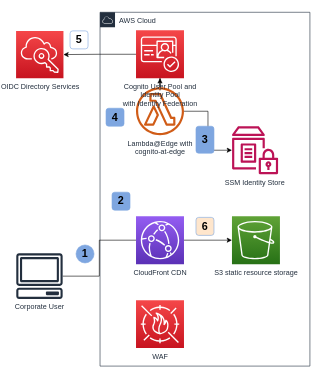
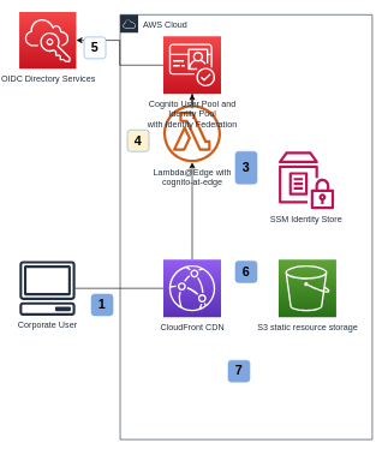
  <mxCell id="0" />
  <mxCell id="1" parent="0" />
  <mxCell id="2" value="AWS Cloud" style="points=[[0,0],[0.25,0],[0.5,0],[0.75,0],[1,0],[1,0.25],[1,0.5],[1,0.75],[1,1],[0.75,1],[0.5,1],[0.25,1],[0,1],[0,0.75],[0,0.5],[0,0.25]];outlineConnect=0;gradientColor=none;html=1;whiteSpace=wrap;fontSize=12;fontStyle=0;shape=mxgraph.aws4.group;grIcon=mxgraph.aws4.group_aws_cloud;strokeColor=#232F3E;fillColor=none;verticalAlign=top;align=left;spacingLeft=30;fontColor=#232F3E;dashed=0;" vertex="1" parent="1"><mxGeometry x="160" y="20" width="350" height="590" as="geometry" /></mxCell>
- <mxCell id="4" style="edgeStyle=orthogonalEdgeStyle;rounded=0;orthogonalLoop=1;jettySize=auto;html=1;" edge="1" parent="1" source="5" target="6"><mxGeometry relative="1" as="geometry" /></mxCell>
+ <mxCell id="3" style="edgeStyle=orthogonalEdgeStyle;rounded=0;orthogonalLoop=1;jettySize=auto;html=1;" edge="1" parent="1" source="5" target="9"><mxGeometry relative="1" as="geometry" /></mxCell>
  <mxCell id="5" value="CloudFront CDN" style="points=[[0,0,0],[0.25,0,0],[0.5,0,0],[0.75,0,0],[1,0,0],[0,1,0],[0.25,1,0],[0.5,1,0],[0.75,1,0],[1,1,0],[0,0.25,0],[0,0.5,0],[0,0.75,0],[1,0.25,0],[1,0.5,0],[1,0.75,0]];outlineConnect=0;fontColor=#232F3E;gradientColor=#945DF2;gradientDirection=north;fillColor=#5A30B5;strokeColor=#ffffff;dashed=0;verticalLabelPosition=bottom;verticalAlign=top;align=center;html=1;fontSize=12;fontStyle=0;aspect=fixed;shape=mxgraph.aws4.resourceIcon;resIcon=mxgraph.aws4.cloudfront;" vertex="1" parent="1"><mxGeometry x="220" y="360" width="80" height="80" as="geometry" /></mxCell>
  <mxCell id="6" value="S3 static resource storage" style="points=[[0,0,0],[0.25,0,0],[0.5,0,0],[0.75,0,0],[1,0,0],[0,1,0],[0.25,1,0],[0.5,1,0],[0.75,1,0],[1,1,0],[0,0.25,0],[0,0.5,0],[0,0.75,0],[1,0.25,0],[1,0.5,0],[1,0.75,0]];outlineConnect=0;fontColor=#232F3E;gradientColor=#60A337;gradientDirection=north;fillColor=#277116;strokeColor=#ffffff;dashed=0;verticalLabelPosition=bottom;verticalAlign=top;align=center;html=1;fontSize=12;fontStyle=0;aspect=fixed;shape=mxgraph.aws4.resourceIcon;resIcon=mxgraph.aws4.s3;" vertex="1" parent="1"><mxGeometry x="380" y="360" width="80" height="80" as="geometry" /></mxCell>
- <mxCell id="7" style="edgeStyle=orthogonalEdgeStyle;rounded=0;orthogonalLoop=1;jettySize=auto;html=1;" edge="1" parent="1" source="9" target="14"><mxGeometry relative="1" as="geometry" /></mxCell>
  <mxCell id="8" style="edgeStyle=orthogonalEdgeStyle;rounded=0;orthogonalLoop=1;jettySize=auto;html=1;" edge="1" parent="1" source="9" target="11"><mxGeometry relative="1" as="geometry" /></mxCell>
  <mxCell id="9" value="Lambda@Edge with&lt;br&gt;cognito-at-edge" style="outlineConnect=0;fontColor=#232F3E;gradientColor=none;fillColor=#D05C17;strokeColor=none;dashed=0;verticalLabelPosition=bottom;verticalAlign=top;align=center;html=1;fontSize=12;fontStyle=0;aspect=fixed;pointerEvents=1;shape=mxgraph.aws4.lambda_function;" vertex="1" parent="1"><mxGeometry x="220" y="145" width="80" height="80" as="geometry" /></mxCell>
  <mxCell id="10" style="edgeStyle=orthogonalEdgeStyle;rounded=0;orthogonalLoop=1;jettySize=auto;html=1;" edge="1" parent="1" source="11" target="13"><mxGeometry relative="1" as="geometry" /></mxCell>
  <mxCell id="11" value="Cognito User Pool and&lt;br&gt;Identity Pool &lt;br&gt;with Identity Federation" style="points=[[0,0,0],[0.25,0,0],[0.5,0,0],[0.75,0,0],[1,0,0],[0,1,0],[0.25,1,0],[0.5,1,0],[0.75,1,0],[1,1,0],[0,0.25,0],[0,0.5,0],[0,0.75,0],[1,0.25,0],[1,0.5,0],[1,0.75,0]];outlineConnect=0;fontColor=#232F3E;gradientColor=#F54749;gradientDirection=north;fillColor=#C7131F;strokeColor=#ffffff;dashed=0;verticalLabelPosition=bottom;verticalAlign=top;align=center;html=1;fontSize=12;fontStyle=0;aspect=fixed;shape=mxgraph.aws4.resourceIcon;resIcon=mxgraph.aws4.cognito;" vertex="1" parent="1"><mxGeometry x="220" y="50" width="80" height="80" as="geometry" /></mxCell>
- <mxCell id="12" value="WAF" style="points=[[0,0,0],[0.25,0,0],[0.5,0,0],[0.75,0,0],[1,0,0],[0,1,0],[0.25,1,0],[0.5,1,0],[0.75,1,0],[1,1,0],[0,0.25,0],[0,0.5,0],[0,0.75,0],[1,0.25,0],[1,0.5,0],[1,0.75,0]];outlineConnect=0;fontColor=#232F3E;gradientColor=#F54749;gradientDirection=north;fillColor=#C7131F;strokeColor=#ffffff;dashed=0;verticalLabelPosition=bottom;verticalAlign=top;align=center;html=1;fontSize=12;fontStyle=0;aspect=fixed;shape=mxgraph.aws4.resourceIcon;resIcon=mxgraph.aws4.waf;" vertex="1" parent="1"><mxGeometry x="220" y="500" width="80" height="80" as="geometry" /></mxCell>
- <mxCell id="13" value="OIDC Directory Services" style="points=[[0,0,0],[0.25,0,0],[0.5,0,0],[0.75,0,0],[1,0,0],[0,1,0],[0.25,1,0],[0.5,1,0],[0.75,1,0],[1,1,0],[0,0.25,0],[0,0.5,0],[0,0.75,0],[1,0.25,0],[1,0.5,0],[1,0.75,0]];outlineConnect=0;fontColor=#232F3E;gradientColor=#F54749;gradientDirection=north;fillColor=#C7131F;strokeColor=#ffffff;dashed=0;verticalLabelPosition=bottom;verticalAlign=top;align=center;html=1;fontSize=12;fontStyle=0;aspect=fixed;shape=mxgraph.aws4.resourceIcon;resIcon=mxgraph.aws4.single_sign_on;" vertex="1" parent="1"><mxGeometry x="20" y="51" width="79" height="79" as="geometry" /></mxCell>
+ <mxCell id="13" value="OIDC Directory Services" style="points=[[0,0,0],[0.25,0,0],[0.5,0,0],[0.75,0,0],[1,0,0],[0,1,0],[0.25,1,0],[0.5,1,0],[0.75,1,0],[1,1,0],[0,0.25,0],[0,0.5,0],[0,0.75,0],[1,0.25,0],[1,0.5,0],[1,0.75,0]];outlineConnect=0;fontColor=#232F3E;gradientColor=#F54749;gradientDirection=north;fillColor=#C7131F;strokeColor=#ffffff;dashed=0;verticalLabelPosition=bottom;verticalAlign=top;align=center;html=1;fontSize=12;fontStyle=0;aspect=fixed;shape=mxgraph.aws4.resourceIcon;resIcon=mxgraph.aws4.single_sign_on;" vertex="1" parent="1"><mxGeometry x="20" y="16" width="79" height="79" as="geometry" /></mxCell>
  <mxCell id="14" value="SSM Identity Store" style="outlineConnect=0;fontColor=#232F3E;gradientColor=none;fillColor=#BC1356;strokeColor=none;dashed=0;verticalLabelPosition=bottom;verticalAlign=top;align=center;html=1;fontSize=12;fontStyle=0;aspect=fixed;pointerEvents=1;shape=mxgraph.aws4.parameter_store;" vertex="1" parent="1"><mxGeometry x="380" y="210" width="76.92" height="80" as="geometry" /></mxCell>
  <mxCell id="15" style="edgeStyle=orthogonalEdgeStyle;rounded=0;orthogonalLoop=1;jettySize=auto;html=1;endArrow=none;" edge="1" parent="1" source="16" target="5"><mxGeometry relative="1" as="geometry" /></mxCell>
- <mxCell id="16" value="Corporate User" style="outlineConnect=0;fontColor=#232F3E;gradientColor=none;fillColor=#232F3E;strokeColor=none;dashed=0;verticalLabelPosition=bottom;verticalAlign=top;align=center;html=1;fontSize=12;fontStyle=0;aspect=fixed;pointerEvents=1;shape=mxgraph.aws4.client;" vertex="1" parent="1"><mxGeometry x="20" y="422" width="78" height="76" as="geometry" /></mxCell>
- <mxCell id="17" value="&lt;b&gt;&lt;font style=&quot;font-size: 18px&quot;&gt;1&lt;/font&gt;&lt;/b&gt;" style="ellipse;whiteSpace=wrap;html=1;fillColor=#7EA6E0;strokeColor=#7EA6E0;" vertex="1" parent="1"><mxGeometry x="120" y="408" width="30" height="30" as="geometry" /></mxCell>
- <mxCell id="18" value="&lt;b&gt;&lt;font style=&quot;font-size: 18px&quot;&gt;2&lt;/font&gt;&lt;/b&gt;" style="rounded=1;whiteSpace=wrap;html=1;fillColor=#7EA6E0;strokeColor=#7EA6E0;" vertex="1" parent="1"><mxGeometry x="180" y="320" width="30" height="30" as="geometry" /></mxCell>
+ <mxCell id="16" value="Corporate User" style="outlineConnect=0;fontColor=#232F3E;gradientColor=none;fillColor=#232F3E;strokeColor=none;dashed=0;verticalLabelPosition=bottom;verticalAlign=top;align=center;html=1;fontSize=12;fontStyle=0;aspect=fixed;pointerEvents=1;shape=mxgraph.aws4.client;" vertex="1" parent="1"><mxGeometry x="20" y="362" width="78" height="76" as="geometry" /></mxCell>
+ <mxCell id="17" value="&lt;b&gt;&lt;font style=&quot;font-size: 18px&quot;&gt;1&lt;/font&gt;&lt;/b&gt;" style="rounded=1;whiteSpace=wrap;html=1;fillColor=#7EA6E0;strokeColor=#7EA6E0;" vertex="1" parent="1"><mxGeometry x="120" y="408" width="30" height="30" as="geometry" /></mxCell>
  <mxCell id="19" value="&lt;b&gt;&lt;font style=&quot;font-size: 18px&quot;&gt;3&lt;/font&gt;&lt;/b&gt;" style="rounded=1;whiteSpace=wrap;html=1;fillColor=#7EA6E0;strokeColor=#7EA6E0;" vertex="1" parent="1"><mxGeometry x="320" y="210" width="30" height="45" as="geometry" /></mxCell>
- <mxCell id="20" value="&lt;b&gt;&lt;font style=&quot;font-size: 18px&quot;&gt;4&lt;/font&gt;&lt;/b&gt;" style="rounded=1;whiteSpace=wrap;html=1;fillColor=#7EA6E0;strokeColor=#7EA6E0;" vertex="1" parent="1"><mxGeometry x="170" y="180" width="30" height="30" as="geometry" /></mxCell>
+ <mxCell id="20" value="&lt;b&gt;&lt;font style=&quot;font-size: 18px&quot;&gt;4&lt;/font&gt;&lt;/b&gt;" style="rounded=1;whiteSpace=wrap;html=1;fillColor=#fff2cc;strokeColor=#7EA6E0;" vertex="1" parent="1"><mxGeometry x="170" y="180" width="30" height="30" as="geometry" /></mxCell>
  <mxCell id="21" value="&lt;b&gt;&lt;font style=&quot;font-size: 18px&quot;&gt;5&lt;/font&gt;&lt;/b&gt;" style="rounded=1;whiteSpace=wrap;html=1;fillColor=#ffffff;strokeColor=#7EA6E0;" vertex="1" parent="1"><mxGeometry x="110" y="51" width="30" height="30" as="geometry" /></mxCell>
- <mxCell id="22" value="&lt;span style=&quot;font-size: 18px&quot;&gt;&lt;b&gt;6&lt;/b&gt;&lt;/span&gt;" style="rounded=1;whiteSpace=wrap;html=1;fillColor=#ffe6cc;strokeColor=#7EA6E0;" vertex="1" parent="1"><mxGeometry x="320" y="362" width="30" height="30" as="geometry" /></mxCell>
+ <mxCell id="22" value="&lt;span style=&quot;font-size: 18px&quot;&gt;&lt;b&gt;6&lt;/b&gt;&lt;/span&gt;" style="rounded=1;whiteSpace=wrap;html=1;fillColor=#7EA6E0;strokeColor=#7EA6E0;" vertex="1" parent="1"><mxGeometry x="320" y="362" width="30" height="30" as="geometry" /></mxCell>
+ <mxCell id="23" value="&lt;b&gt;&lt;font style=&quot;font-size: 18px&quot;&gt;7&lt;/font&gt;&lt;/b&gt;" style="rounded=1;whiteSpace=wrap;html=1;fillColor=#7EA6E0;strokeColor=#7EA6E0;" vertex="1" parent="1"><mxGeometry x="310" y="500" width="30" height="30" as="geometry" /></mxCell>
